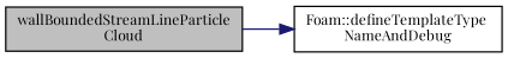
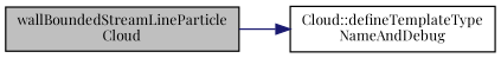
  digraph {
    rankdir=LR
    fontname="Playfair Display"
    node [color=black fontname="Playfair Display" fontsize=10 shape=record]
    n1 [fillcolor=grey75 fontcolor=black height=0.2 label="wallBoundedStreamLineParticle\lCloud" style=filled width=0.4]
-   n2 [height=0.2 label="Foam::defineTemplateType\lNameAndDebug" width=0.4]
+   n2 [height=0.2 label="Cloud::defineTemplateType\lNameAndDebug" width=0.4]
    n1 -> n2 [color=midnightblue fontname="Playfair Display" fontsize=10 labelfontname=Helvetica labelfontsize=10 style=solid]
  }
